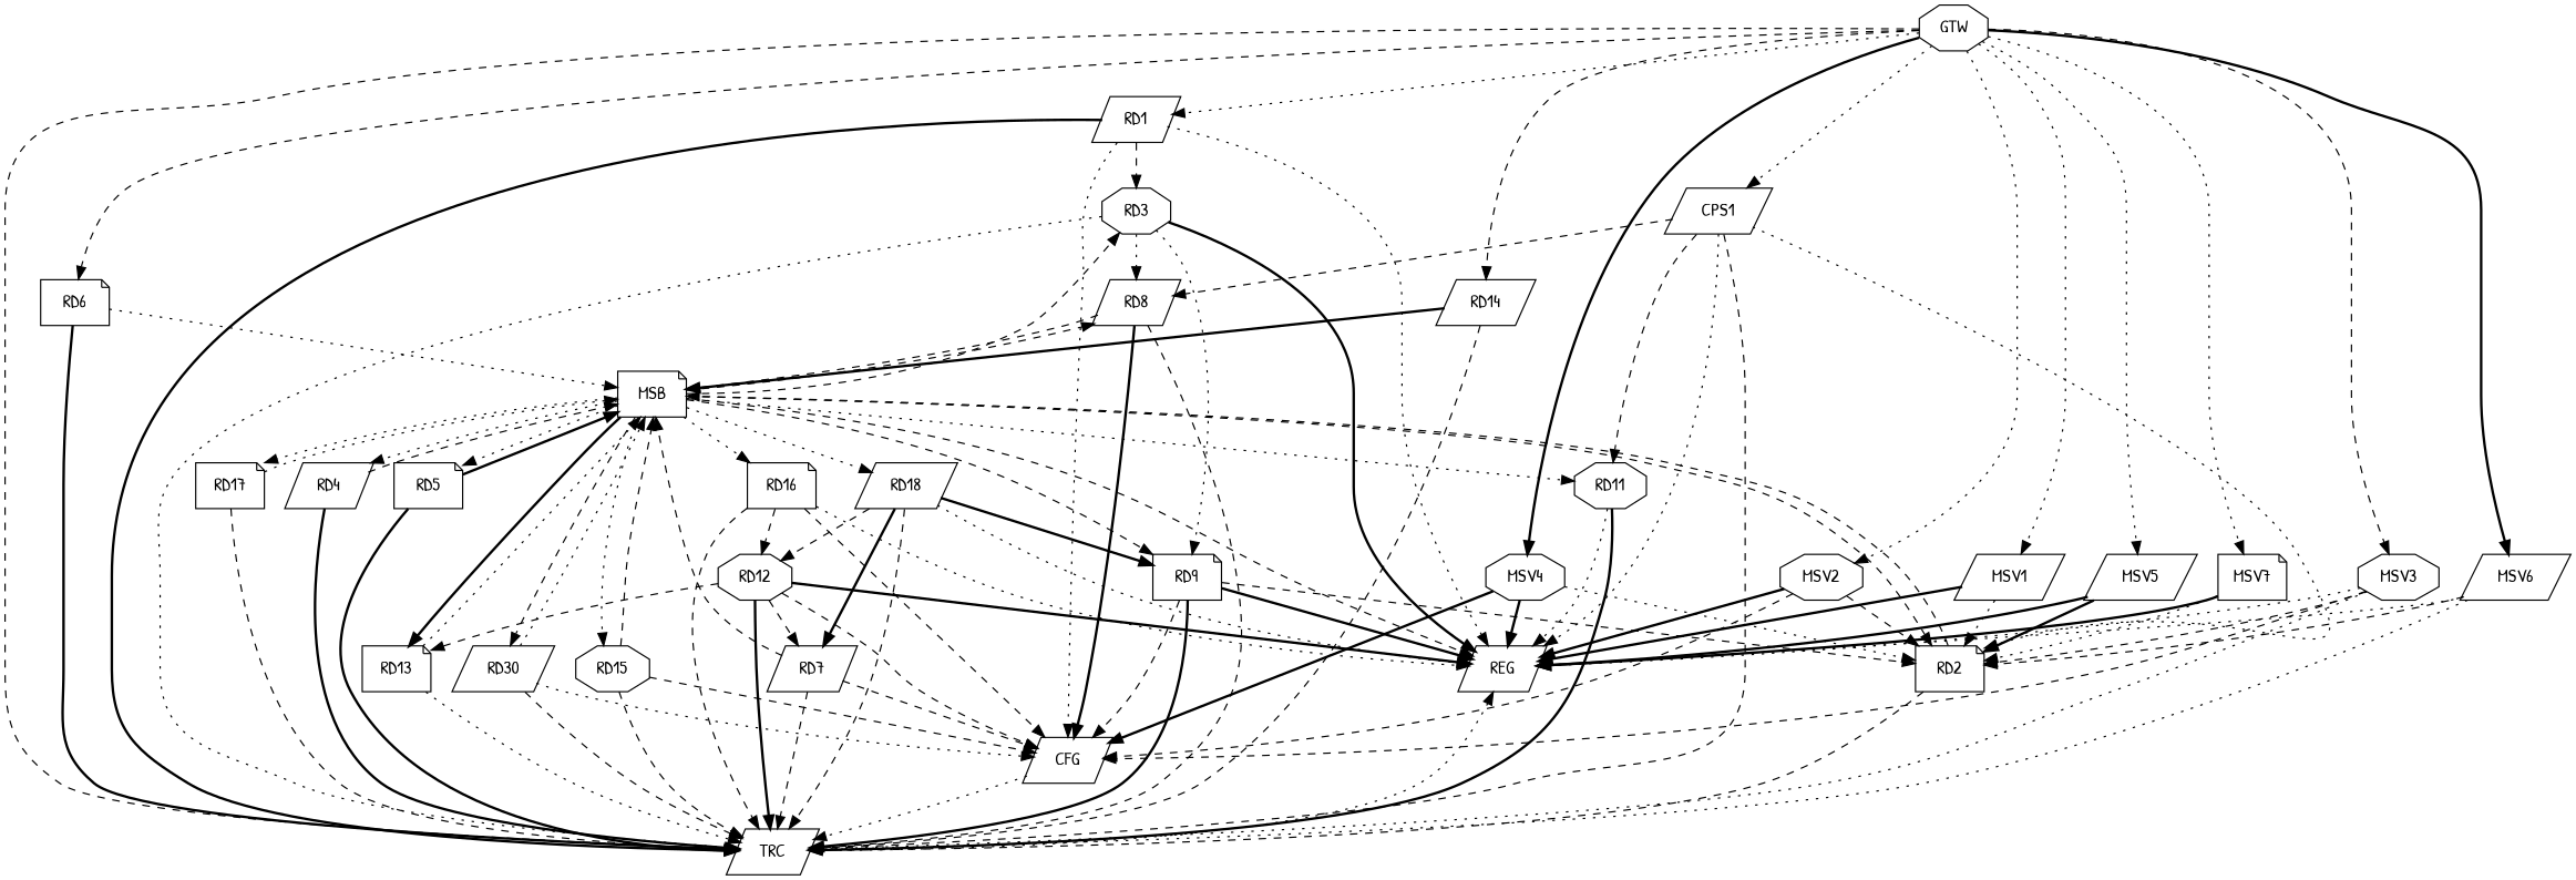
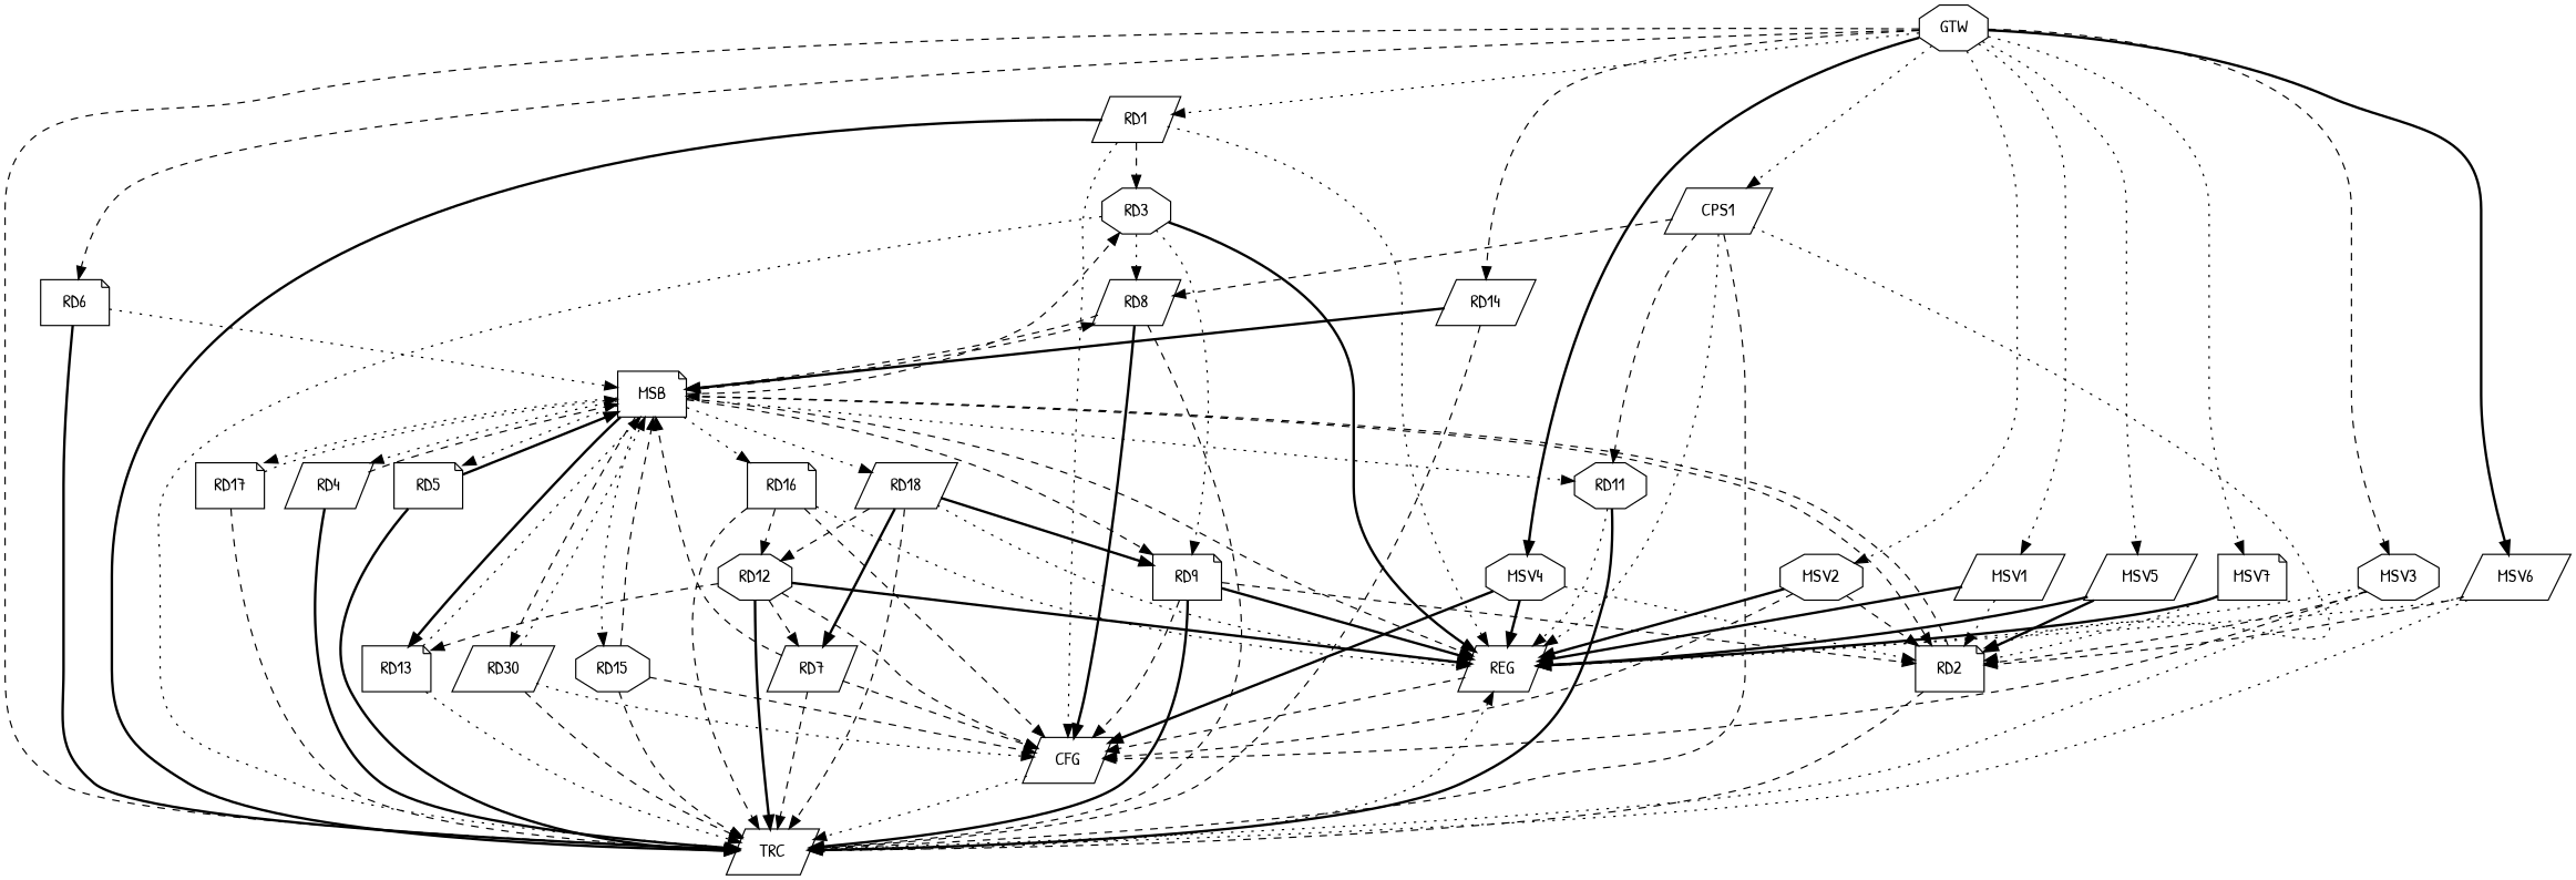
  strict digraph {
    fontname="Patrick Hand"
    node [fontname="Patrick Hand" shape=parallelogram]
    edge [fontname="Patrick Hand" style=dashed]
    n1 [label=RD1]
    n2 [label=RD3 shape=octagon]
    n3 [label=REG]
    n4 [label=CFG]
    n5 [label=TRC]
    n6 [label=RD8]
    n7 [label=RD9 shape=note]
    n8 [label=RD2 shape=note]
    n9 [label=MSB shape=note]
    n10 [label=RD4]
    n11 [label=RD5 shape=note]
    n12 [label=RD30]
    n13 [label=RD11 shape=octagon]
    n14 [label=RD13 shape=note]
    n15 [label=RD15 shape=octagon]
    n16 [label=RD16 shape=note]
    n17 [label=RD17 shape=note]
    n18 [label=RD18]
    n19 [label=RD6 shape=note]
    n20 [label=RD7]
    n21 [label=RD12 shape=octagon]
    n22 [label=RD14]
    n23 [label=CPS1]
    n24 [label=GTW shape=octagon]
    n25 [label=MSV1]
    n26 [label=MSV2 shape=octagon]
    n27 [label=MSV3 shape=octagon]
    n28 [label=MSV4 shape=octagon]
    n29 [label=MSV5]
    n30 [label=MSV6]
    n31 [label=MSV7 shape=note]
    n1 -> n2
    n1 -> n3 [style=dotted]
    n1 -> n4 [style=dotted]
    n1 -> n5 [style=bold]
    n2 -> n3 [style=bold]
    n2 -> n5 [style=dotted]
    n2 -> n6 [style=dotted]
    n2 -> n7 [style=dotted]
+   n3 -> n4
    n4 -> n5 [style=dotted]
    n5 -> n3 [style=dotted]
    n6 -> n4 [style=bold]
    n6 -> n5
    n6 -> n9
    n7 -> n3 [style=bold]
    n7 -> n4
    n7 -> n5 [style=bold]
    n7 -> n8
    n8 -> n5
    n8 -> n9
    n9 -> n2
    n9 -> n3
    n9 -> n6
    n9 -> n7
    n9 -> n8
    n9 -> n10 [style=dotted]
    n9 -> n11 [style=dotted]
    n9 -> n12
    n9 -> n13 [style=dotted]
    n9 -> n14 [style=bold]
    n9 -> n15 [style=dotted]
    n9 -> n16 [style=dotted]
    n9 -> n17 [style=dotted]
    n9 -> n18 [style=dotted]
    n10 -> n5 [style=bold]
    n10 -> n9
    n11 -> n5 [style=bold]
    n11 -> n9 [style=bold]
    n12 -> n4 [style=dotted]
    n12 -> n5
    n12 -> n9 [style=dotted]
    n13 -> n3 [style=dotted]
    n13 -> n5 [style=bold]
    n14 -> n5 [style=dotted]
    n14 -> n9 [style=dotted]
    n15 -> n4
    n15 -> n5
    n15 -> n9
    n16 -> n3 [style=dotted]
    n16 -> n4
    n16 -> n5
    n16 -> n21
    n17 -> n5
    n17 -> n9 [style=dotted]
    n18 -> n3 [style=dotted]
    n18 -> n5
    n18 -> n7 [style=bold]
    n18 -> n20 [style=bold]
    n18 -> n21
    n19 -> n5 [style=bold]
    n19 -> n9 [style=dotted]
    n20 -> n4
    n20 -> n5
    n20 -> n9
    n21 -> n3 [style=bold]
    n21 -> n4
    n21 -> n5 [style=bold]
    n21 -> n14
    n21 -> n20
    n22 -> n5
    n22 -> n9 [style=bold]
    n23 -> n3 [style=dotted]
    n23 -> n5
    n23 -> n6
    n23 -> n8 [style=dotted]
    n23 -> n13
    n24 -> n1 [style=dotted]
    n24 -> n5
    n24 -> n19
    n24 -> n22
    n24 -> n23 [style=dotted]
    n24 -> n25 [style=dotted]
    n24 -> n26 [style=dotted]
    n24 -> n27
    n24 -> n28 [style=bold]
    n24 -> n29 [style=dotted]
    n24 -> n30 [style=bold]
    n24 -> n31 [style=dotted]
    n25 -> n3 [style=bold]
    n25 -> n8 [style=dotted]
    n26 -> n3 [style=bold]
    n26 -> n4
    n26 -> n8
    n27 -> n3 [style=dotted]
    n27 -> n4
    n27 -> n5 [style=dotted]
    n27 -> n8
    n28 -> n3 [style=bold]
    n28 -> n4 [style=bold]
    n28 -> n8 [style=dotted]
    n29 -> n3 [style=bold]
    n29 -> n8 [style=bold]
    n30 -> n3 [style=dotted]
    n30 -> n5 [style=dotted]
    n30 -> n8
    n31 -> n3 [style=bold]
    n31 -> n8 [style=dotted]
  }
